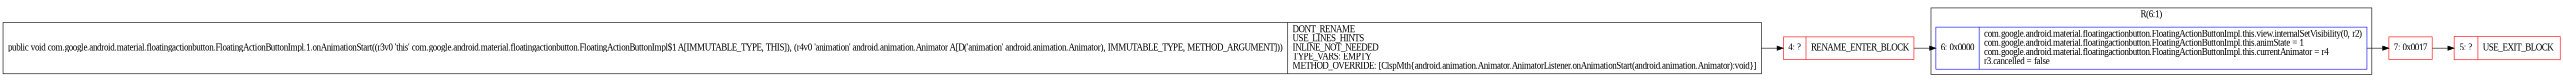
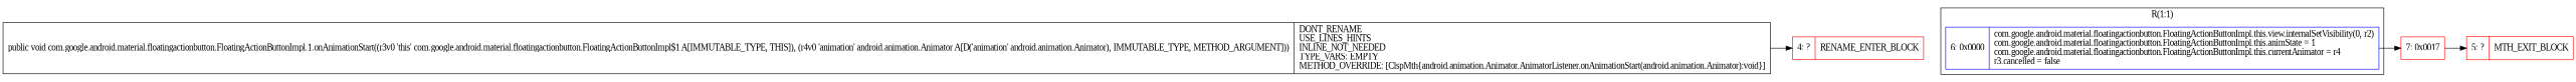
  digraph {
    fontname="Liberation Serif"
    rankdir=LR
    node [color=red fontname="Liberation Serif" shape=record]
    edge [fontname="Liberation Serif"]
    n1 [color=blue label="{6\:\ 0x0000|com.google.android.material.floatingactionbutton.FloatingActionButtonImpl.this.view.internalSetVisibility(0, r2)\lcom.google.android.material.floatingactionbutton.FloatingActionButtonImpl.this.animState = 1\lcom.google.android.material.floatingactionbutton.FloatingActionButtonImpl.this.currentAnimator = r4\lr3.cancelled = false\l}"]
    n2 [label="{7\:\ 0x0017}"]
-   n3 [label="{5\:\ ?|USE_EXIT_BLOCK\l}"]
+   n3 [label="{5\:\ ?|MTH_EXIT_BLOCK\l}"]
    n4 [label="{4\:\ ?|RENAME_ENTER_BLOCK\l}"]
    n5 [label="{public void com.google.android.material.floatingactionbutton.FloatingActionButtonImpl.1.onAnimationStart((r3v0 'this' com.google.android.material.floatingactionbutton.FloatingActionButtonImpl$1 A[IMMUTABLE_TYPE, THIS]), (r4v0 'animation' android.animation.Animator A[D('animation' android.animation.Animator), IMMUTABLE_TYPE, METHOD_ARGUMENT]))  | DONT_RENAME\lUSE_LINES_HINTS\lINLINE_NOT_NEEDED\lTYPE_VARS: EMPTY\lMETHOD_OVERRIDE: [ClspMth\{android.animation.Animator.AnimatorListener.onAnimationStart(android.animation.Animator):void\}]\l}" color=""]
    subgraph cluster_1 {
-     label="R(6:1)"
+     label="R(1:1)"
      n1
    }
    n1 -> n2
    n2 -> n3
-   n4 -> n1
    n5 -> n4
  }
